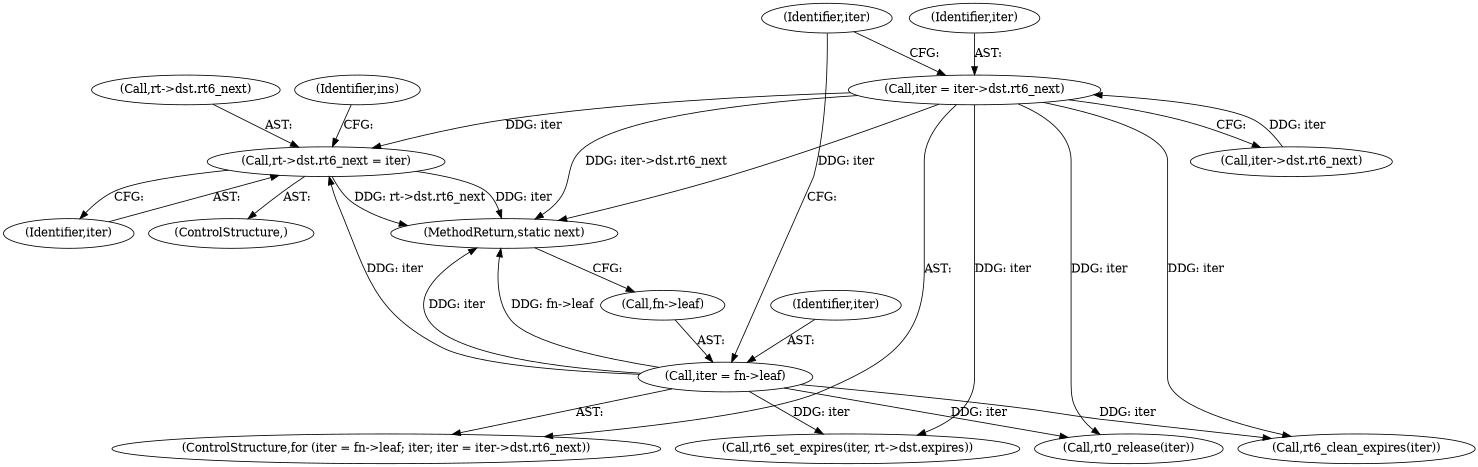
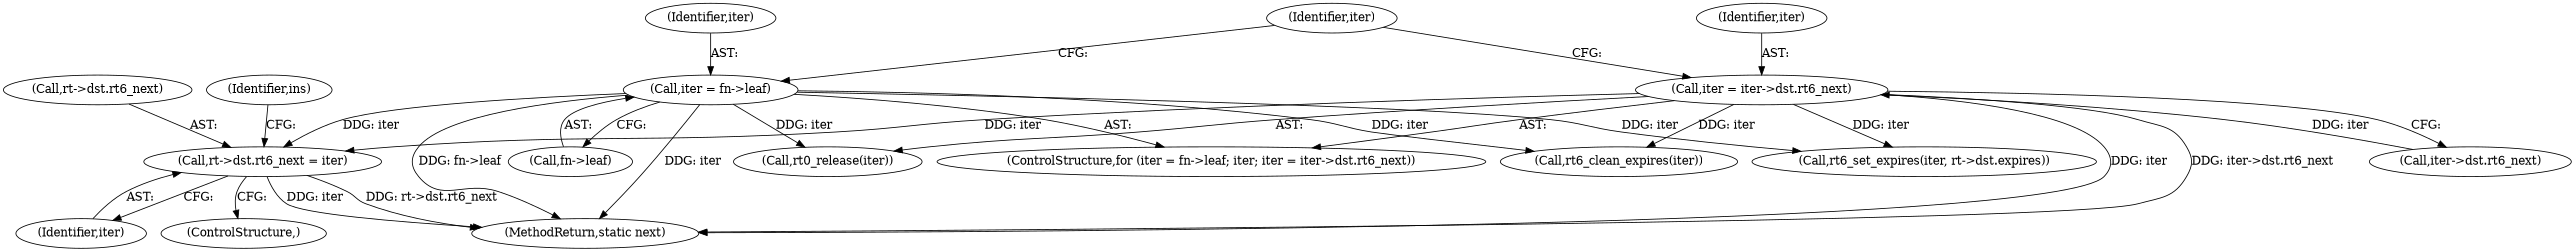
  digraph {
    n1 [label="(Call,rt->dst.rt6_next = iter)"]
    n2 [label="(Identifier,iter)"]
    n3 [label="(ControlStructure,)"]
    n4 [label="(MethodReturn,static next)"]
    n5 [label="(Call,iter = fn->leaf)"]
    n6 [label="(Call,fn->leaf)"]
    n7 [label="(ControlStructure,for (iter = fn->leaf; iter; iter = iter->dst.rt6_next))"]
    n8 [label="(Call,rt6_set_expires(iter, rt->dst.expires))"]
    n9 [label="(Call,rt0_release(iter))"]
    n10 [label="(Call,rt6_clean_expires(iter))"]
    n11 [label="(Call,iter = iter->dst.rt6_next)"]
    n12 [label="(Call,iter->dst.rt6_next)"]
    n13 [label="(Identifier,iter)"]
    n14 [label="(Call,rt->dst.rt6_next)"]
    n15 [label="(Identifier,iter)"]
    n16 [label="(Identifier,ins)"]
    n17 [label="(Identifier,iter)"]
    n1 -> n2 [label="CFG: "]
-   n1 -> n3 [label="AST: "]
+   n1 -> n3 [label="CFG: "]
    n1 -> n4 [label="DDG: rt->dst.rt6_next"]
    n1 -> n4 [label="DDG: iter"]
    n2 -> n1 [label="AST: "]
    n5 -> n1 [label="DDG: iter"]
    n5 -> n4 [label="DDG: iter"]
    n5 -> n4 [label="DDG: fn->leaf"]
-   n4 -> n6 [label="CFG: "]
+   n5 -> n6 [label="CFG: "]
    n5 -> n7 [label="AST: "]
    n5 -> n8 [label="DDG: iter"]
    n5 -> n9 [label="DDG: iter"]
    n5 -> n10 [label="DDG: iter"]
    n6 -> n5 [label="AST: "]
    n11 -> n1 [label="DDG: iter"]
    n11 -> n4 [label="DDG: iter->dst.rt6_next"]
    n11 -> n4 [label="DDG: iter"]
    n11 -> n7 [label="AST: "]
    n11 -> n8 [label="DDG: iter"]
-   n11 -> n9 [label="DDG: iter"]
+   n11 -> n9 [label="AST: "]
    n11 -> n10 [label="DDG: iter"]
    n11 -> n12 [label="CFG: "]
    n12 -> n11 [label="DDG: iter"]
    n13 -> n5 [label="CFG: "]
    n13 -> n11 [label="CFG: "]
    n14 -> n1 [label="AST: "]
    n15 -> n11 [label="AST: "]
    n16 -> n1 [label="CFG: "]
    n17 -> n5 [label="AST: "]
  }
